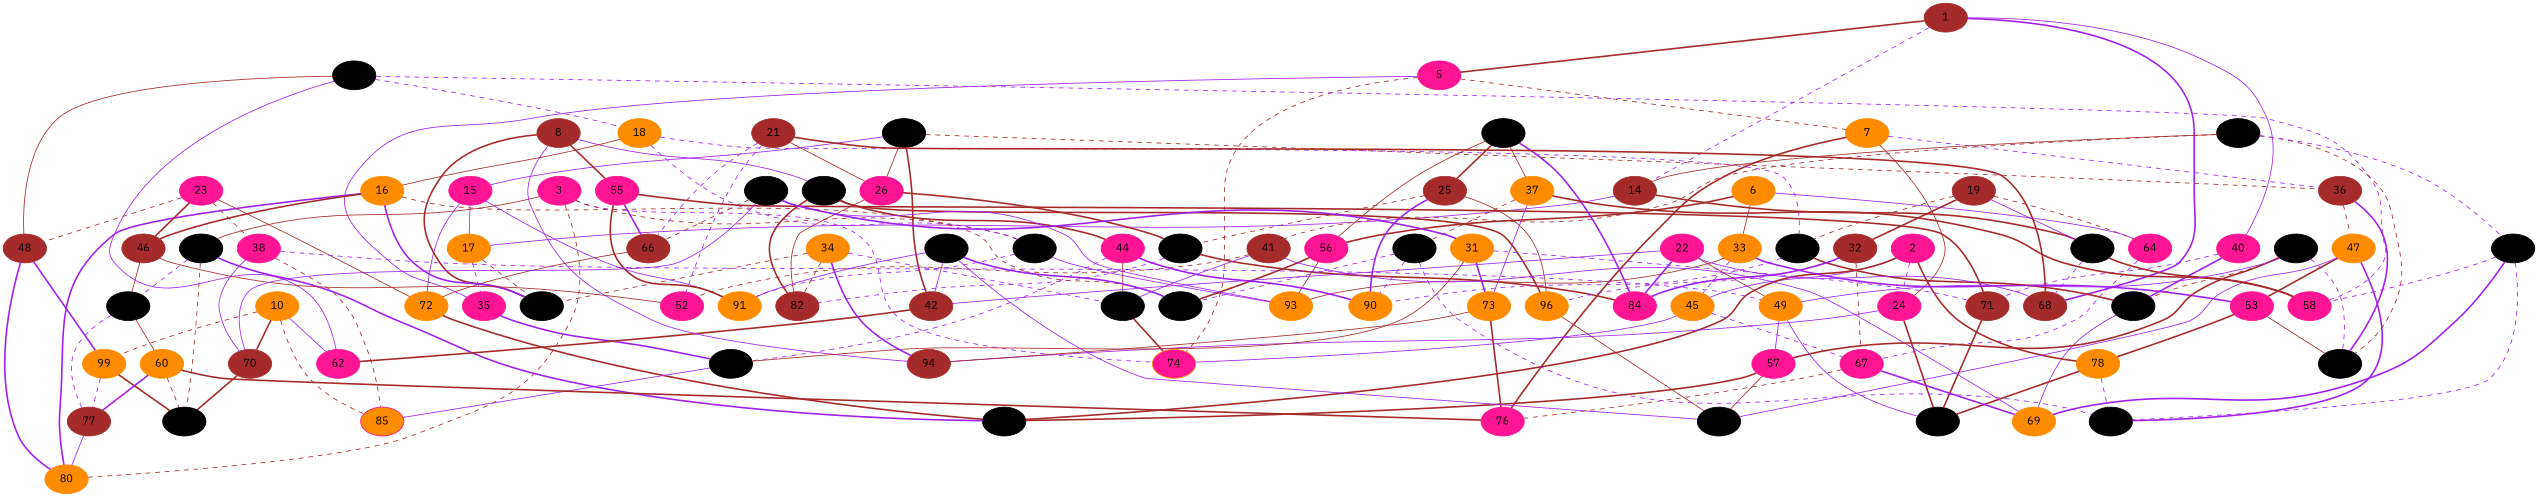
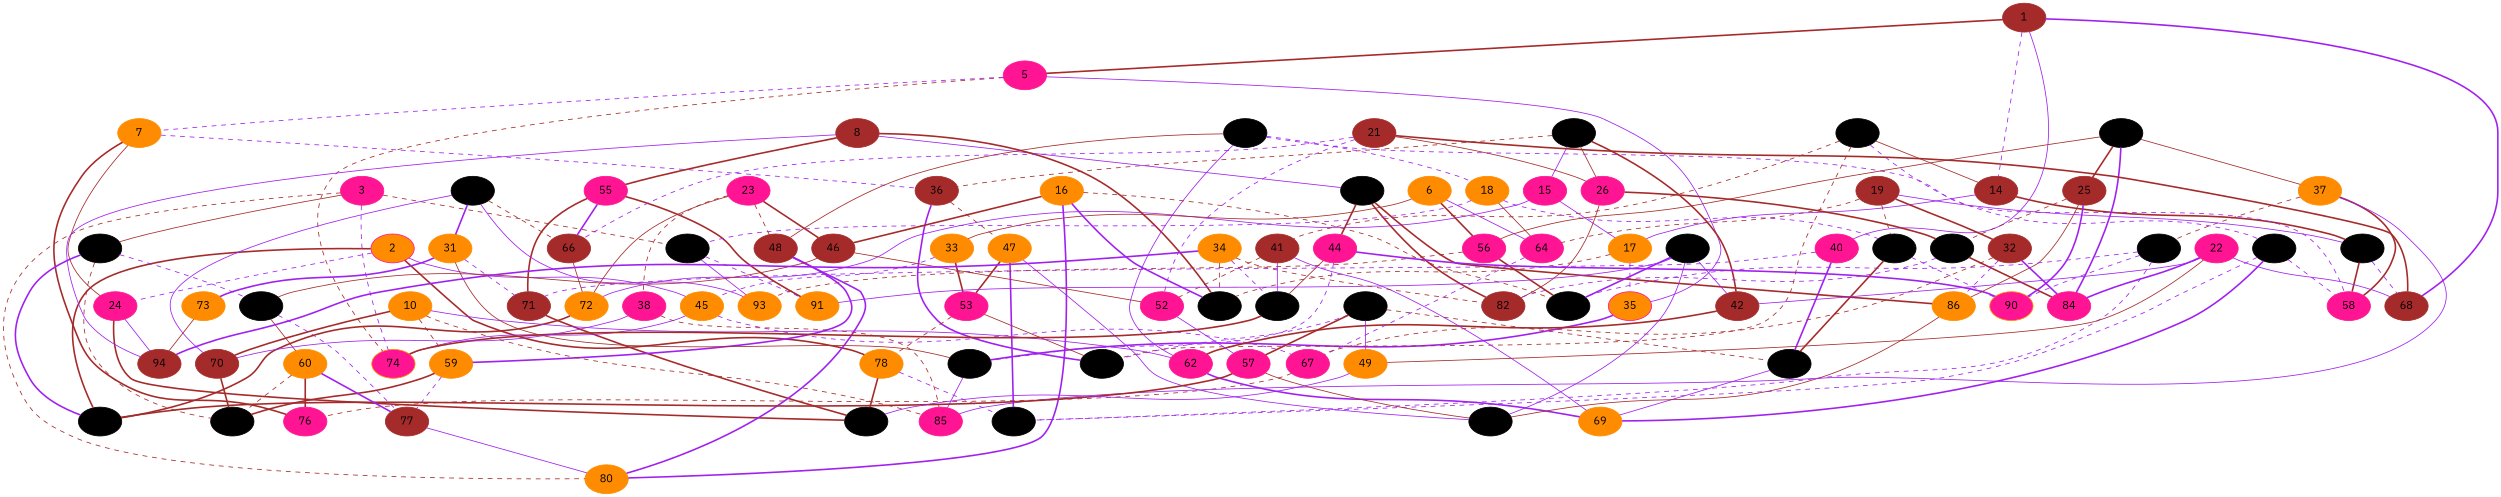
  graph {
    fontname="IBM Plex Sans"
    node [color=black fontname="IBM Plex Sans" style=filled]
    edge [color=purple fontname="IBM Plex Sans" style=dashed]
    1 [color=brown]
    5 [color=deeppink]
    14 [color=brown]
    40 [color=deeppink]
    68 [color=brown]
    74 [color=darkorange fillcolor=deeppink]
    7 [color=darkorange]
-   35 [color=deeppink]
+   35 [color=deeppink fillcolor=darkorange]
    17 [color=darkorange]
    43
    61
    71 [color=brown]
-   2 [color=deeppink]
+   2 [color=deeppink fillcolor=darkorange]
    24 [color=deeppink]
    45 [color=darkorange]
    78 [color=darkorange]
    92
    94 [color=brown]
    87
    67 [color=deeppink]
    89
    3 [color=deeppink]
    50
    63
    80 [color=darkorange]
    54
    79
    91 [color=darkorange]
    93 [color=darkorange]
    15 [color=deeppink]
    4
    26 [color=deeppink]
    36 [color=brown]
    42 [color=brown]
    72 [color=darkorange]
    82 [color=brown]
    27
    88
    47 [color=darkorange]
    62 [color=deeppink]
    76 [color=deeppink]
    51
    6 [color=darkorange]
    33 [color=darkorange]
    56 [color=deeppink]
    64 [color=deeppink]
    53 [color=deeppink]
    81
    8 [color=brown]
    11
    55 [color=deeppink]
    83
    44 [color=deeppink]
-   86 [color=darkorange label=96]
+   86 [color=darkorange]
    66 [color=brown]
    18 [color=darkorange]
    9
    48 [color=brown]
    58 [color=deeppink]
    39
-   59 [color=darkorange label=99]
+   59 [color=darkorange]
    69 [color=darkorange]
    10 [color=darkorange]
    70 [color=brown]
-   85 [color=deeppink fillcolor=darkorange]
+   85 [color=deeppink]
    77 [color=brown]
-   90 [color=darkorange]
+   90 [color=darkorange fillcolor=deeppink]
    65
    95
    12
    25 [color=brown]
    37 [color=darkorange]
    84 [color=deeppink]
    75
    13
    30
    41 [color=brown]
    52 [color=deeppink]
    16 [color=darkorange]
    46 [color=brown]
    19 [color=brown]
    32 [color=brown]
    20
    31 [color=darkorange]
    73 [color=darkorange]
    21 [color=brown]
    57 [color=deeppink]
    22 [color=deeppink]
    49 [color=darkorange]
    23 [color=deeppink]
    38 [color=deeppink]
    28
    29
    34 [color=darkorange]
    60 [color=darkorange]
    1 -- 5 [color=brown style=bold]
    1 -- 14
    1 -- 40 [style=solid]
    1 -- 68 [style=bold]
    5 -- 74 [color=brown]
-   5 -- 7 [color=brown]
+   5 -- 7
    5 -- 35 [style=solid]
    14 -- 17 [style=solid]
    14 -- 43 [color=brown style=bold]
    40 -- 61 [style=bold]
    40 -- 71
    7 -- 24 [color=brown style=solid]
    7 -- 36
    7 -- 76 [color=brown style=bold]
    35 -- 51 [style=bold]
    17 -- 35
    17 -- 83 [color=brown]
    43 -- 68
    43 -- 58 [color=brown style=bold]
    61 -- 69 [style=solid]
    71 -- 87 [color=brown style=bold]
    2 -- 24
    2 -- 45 [style=solid]
    2 -- 78 [color=brown style=bold]
    2 -- 92 [color=brown style=bold]
    24 -- 94 [style=solid]
    24 -- 87 [color=brown style=bold]
    45 -- 74 [style=solid]
    45 -- 67
    78 -- 87 [color=brown style=bold]
    78 -- 89
    67 -- 76 [color=brown]
    3 -- 74
    3 -- 50 [color=brown style=solid]
    3 -- 63 [color=brown]
    3 -- 80 [color=brown]
    50 -- 92 [style=bold]
    50 -- 54
    50 -- 79 [color=brown]
    63 -- 91
    63 -- 93 [style=solid]
    54 -- 77
    54 -- 60 [color=brown style=solid]
    15 -- 17 [style=solid]
-   15 -- 91 [style=solid]
    15 -- 72 [style=solid]
    4 -- 15 [style=solid]
    4 -- 26 [color=brown style=solid]
    4 -- 36 [color=brown]
    4 -- 42 [color=brown style=bold]
    26 -- 82 [color=brown style=solid]
    26 -- 27 [color=brown style=bold]
    36 -- 88 [style=bold]
    36 -- 47 [color=brown]
    42 -- 62 [color=brown style=bold]
    72 -- 92 [color=brown style=bold]
    27 -- 82
    27 -- 84 [color=brown style=bold]
    47 -- 89 [style=bold]
    47 -- 53 [color=brown style=bold]
    47 -- 95 [style=solid]
-   67 -- 69 [style=bold]
+   62 -- 69 [style=bold]
    51 -- 85 [style=solid]
    6 -- 33 [color=brown style=solid]
    6 -- 56 [color=brown style=bold]
    6 -- 64 [style=solid]
    33 -- 45
-   33 -- 93 [color=brown style=solid]
-   33 -- 53 [style=bold]
-   56 -- 93 [color=brown style=solid]
+   33 -- 53 [color=brown style=bold]
+   56 -- 93 [color=brown]
    56 -- 81 [color=brown style=bold]
    64 -- 67
-   53 -- 78 [color=brown style=bold]
+   53 -- 78 [color=brown]
    53 -- 88 [color=brown style=solid]
    8 -- 94 [style=solid]
    8 -- 11 [style=solid]
    8 -- 55 [color=brown style=bold]
    8 -- 83 [color=brown style=bold]
    11 -- 82 [color=brown style=bold]
    11 -- 44 [color=brown style=bold]
    11 -- 86 [color=brown style=bold]
    55 -- 71 [color=brown style=bold]
    55 -- 91 [color=brown style=bold]
    55 -- 66 [style=bold]
    44 -- 51
    44 -- 90 [style=bold]
    44 -- 65 [color=brown style=solid]
    86 -- 95 [color=brown style=solid]
    66 -- 72 [color=brown style=solid]
    18 -- 63
-   18 -- 16 [color=brown style=solid]
+   18 -- 64 [color=brown style=solid]
    18 -- 39
    9 -- 62 [style=solid]
    9 -- 18
    9 -- 48 [color=brown style=solid]
    9 -- 58
    48 -- 80 [style=bold]
    48 -- 59 [style=bold]
    39 -- 61 [color=brown style=bold]
    39 -- 90
    59 -- 79 [color=brown style=bold]
    59 -- 77
    10 -- 62 [style=solid]
    10 -- 59 [color=brown]
    10 -- 70 [color=brown style=bold]
    10 -- 85 [color=brown]
    70 -- 79 [color=brown style=bold]
    77 -- 80 [style=solid]
    65 -- 74 [color=brown style=bold]
    12 -- 56 [color=brown style=solid]
    12 -- 25 [color=brown style=bold]
    12 -- 37 [color=brown style=solid]
    12 -- 84 [style=bold]
    25 -- 27 [color=brown]
    25 -- 86 [color=brown style=solid]
    25 -- 90 [style=bold]
    37 -- 58 [color=brown style=bold]
-   37 -- 73 [style=solid]
+   37 -- 85 [style=solid]
    37 -- 75 [color=brown]
    75 -- 89
    75 -- 81
    75 -- 90
    13 -- 14 [color=brown style=solid]
    13 -- 88 [color=brown]
    13 -- 30
    13 -- 41 [color=brown]
    30 -- 89
    30 -- 58
    30 -- 69 [style=bold]
    41 -- 69 [style=solid]
    41 -- 65 [style=solid]
    41 -- 52 [color=brown]
-   49 -- 57 [style=solid]
+   52 -- 57 [style=solid]
    16 -- 80 [style=bold]
    16 -- 81 [color=brown]
    16 -- 83 [style=bold]
    16 -- 46 [color=brown style=bold]
    46 -- 54 [color=brown style=solid]
    46 -- 52 [color=brown style=solid]
    19 -- 43 [style=solid]
    19 -- 64 [color=brown]
    19 -- 39 [color=brown]
    19 -- 32 [color=brown style=bold]
    32 -- 67 [color=brown]
    32 -- 86
    32 -- 84 [style=bold]
    20 -- 93 [style=solid]
    20 -- 66 [color=brown]
    20 -- 70 [style=solid]
    20 -- 31 [style=bold]
    31 -- 71
    31 -- 51 [color=brown style=solid]
    31 -- 73 [style=bold]
    73 -- 94 [color=brown style=solid]
-   73 -- 76 [color=brown style=bold]
    21 -- 68 [color=brown style=bold]
    21 -- 26 [color=brown style=solid]
    21 -- 66
    21 -- 52
    57 -- 92 [color=brown style=bold]
    57 -- 95 [color=brown style=solid]
    22 -- 68 [style=solid]
    22 -- 42 [style=solid]
    22 -- 84 [style=bold]
    22 -- 49 [color=brown style=solid]
    49 -- 87 [style=solid]
    23 -- 72 [color=brown style=solid]
    23 -- 48 [color=brown]
    23 -- 46 [color=brown style=bold]
    23 -- 38 [color=brown]
    38 -- 70 [style=solid]
    38 -- 85 [color=brown]
-   38 -- 49
    28 -- 61 [color=brown]
    28 -- 88
    28 -- 57 [color=brown style=bold]
    28 -- 49 [style=solid]
    29 -- 91 [style=solid]
    29 -- 42 [style=solid]
    29 -- 81 [style=bold]
    29 -- 95 [style=solid]
    34 -- 94 [style=bold]
    34 -- 82 [color=brown]
    34 -- 83 [color=brown]
    34 -- 65
    60 -- 79 [color=brown]
    60 -- 76 [color=brown style=bold]
    60 -- 77 [style=bold]
  }
